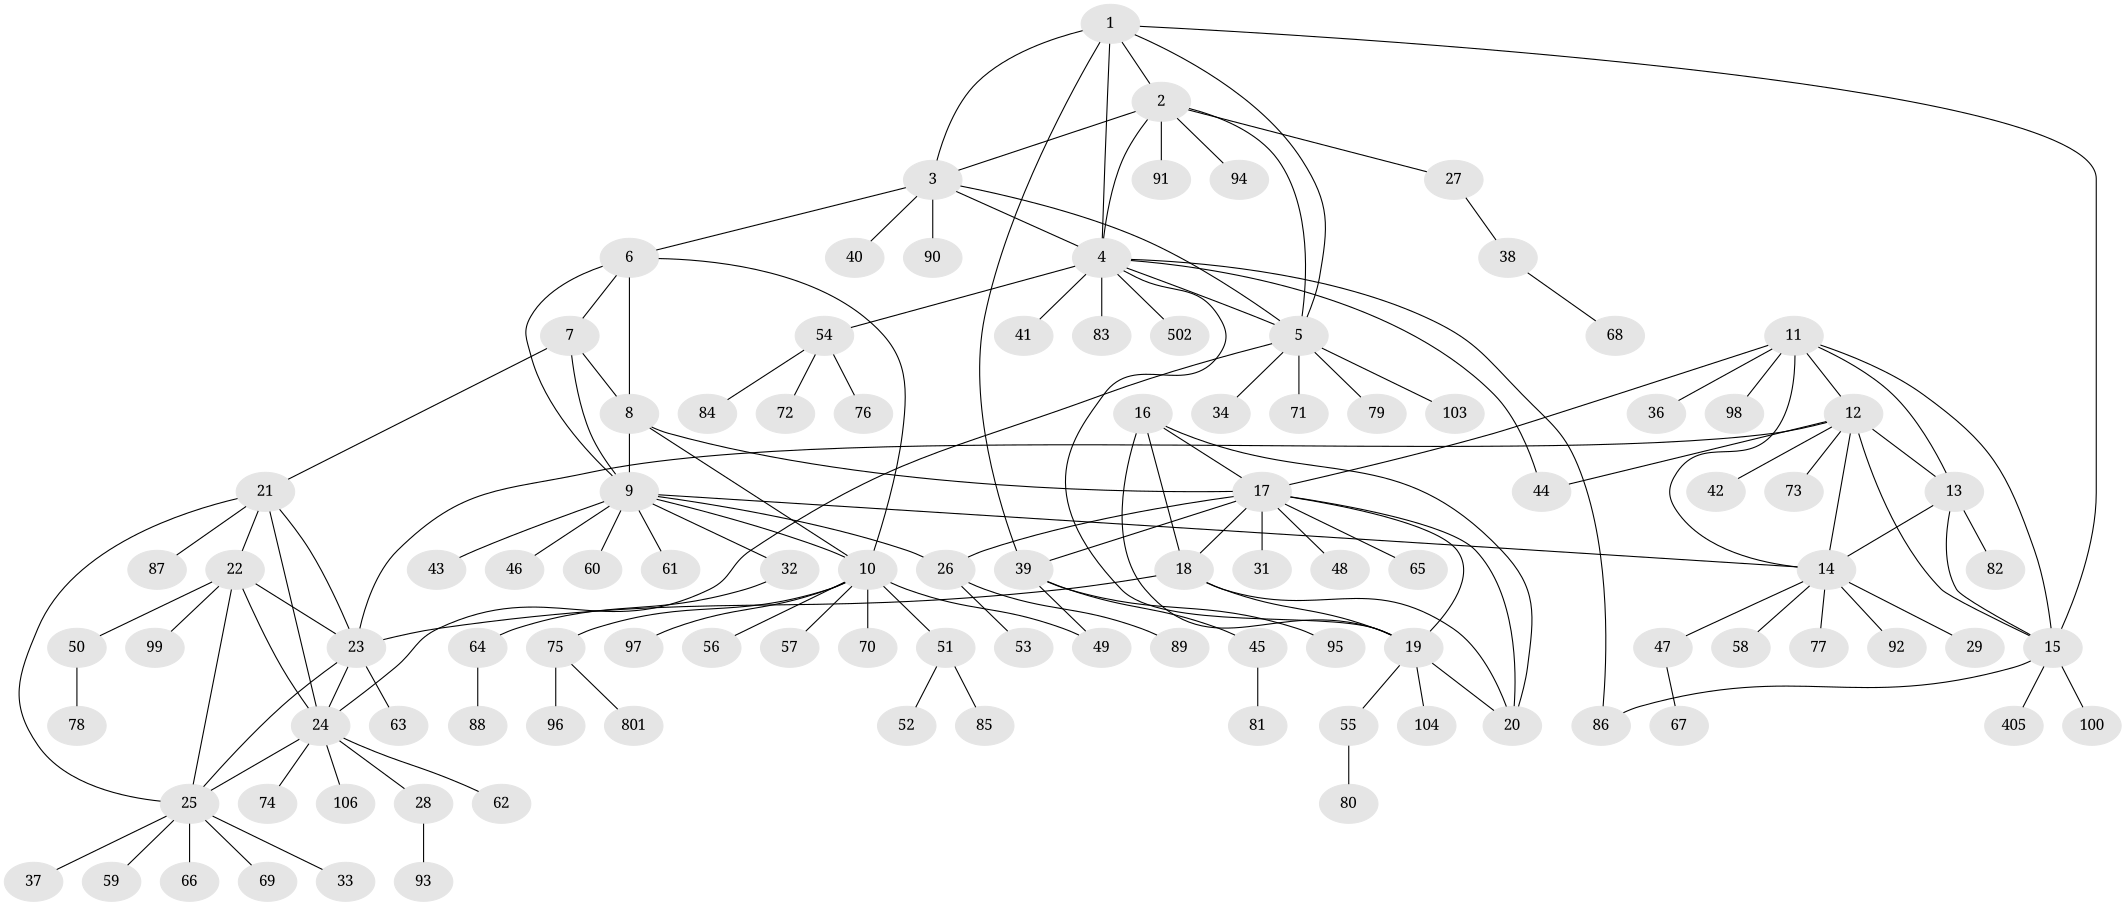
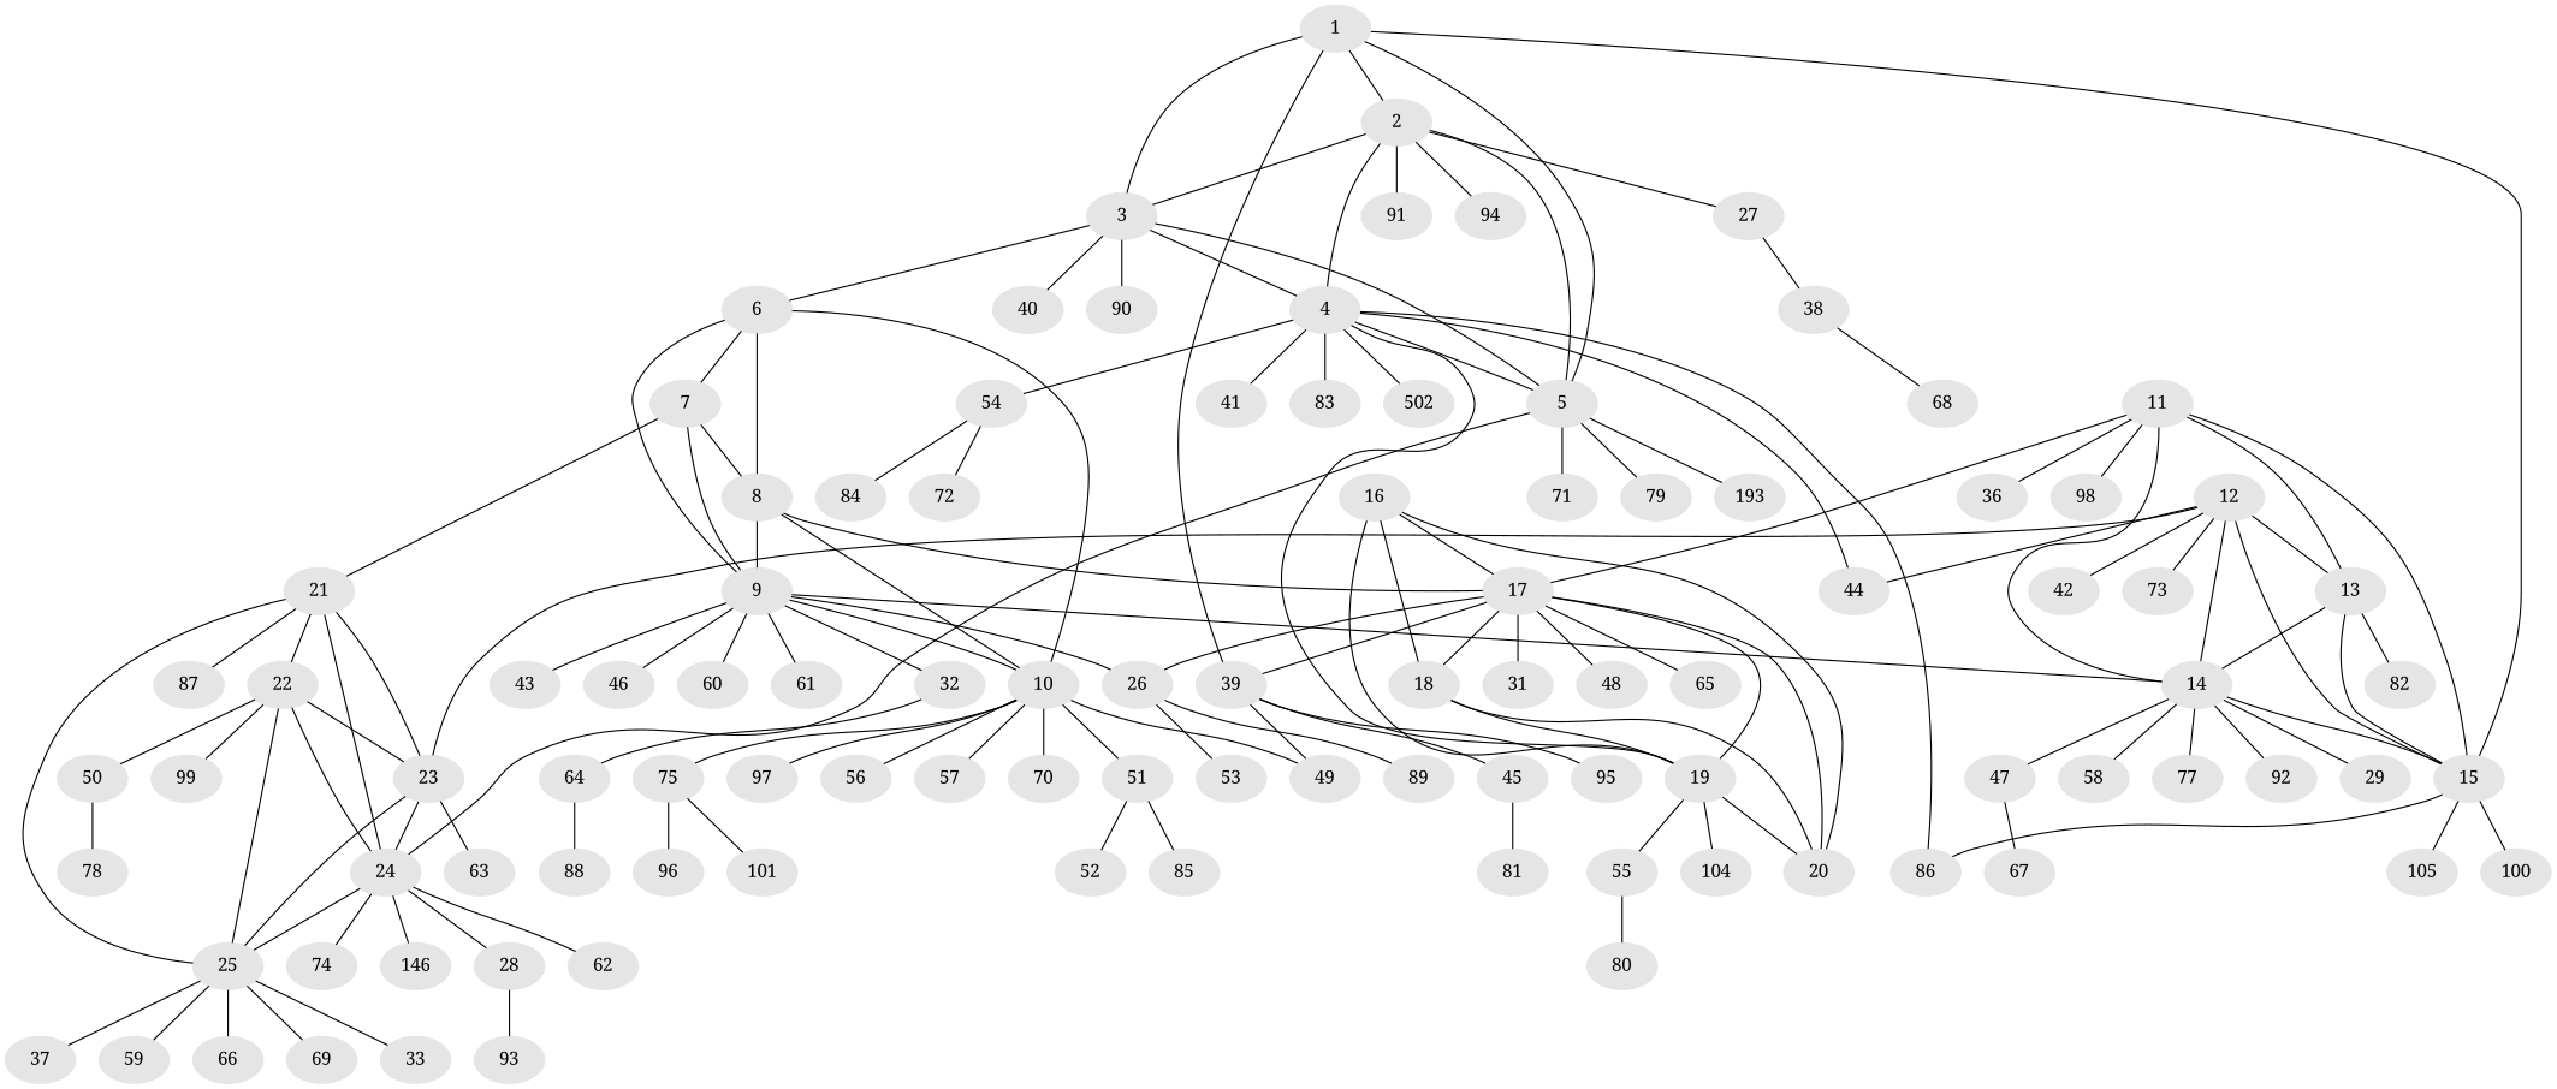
  graph {
    fontname="Noto Serif"
    node [color=gray90 fontname="Noto Serif" style=filled]
    edge [fontname="Noto Serif"]
    1
    2
    3
    4
    5
    15
    39
    27
    91
    94
    6
    40
    90
    19
    41
    44
    54
    83
    86
    n20 [label=502]
    24
-   34
    71
    79
-   103
+   103 [label=193]
    100
-   105 [label=405]
+   105
    49
    45
    95
    38
    7
    8
    9
    10
    20
    55
    104
    72
-   76
    84
    25
    28
    62
    74
-   106
+   106 [label=146]
    21
    17
    14
    26
    32
    43
    46
    60
    61
    51
    56
    57
    70
    75
    97
    23
    22
    87
    18
    31
    48
    65
    29
    47
    58
    77
    92
    53
    89
    64
    52
    85
    96
-   101 [label=801]
+   101
    11
    12
    13
    36
    98
    42
    73
    82
    63
    67
    16
    80
    50
    99
    33
    37
    59
    66
    69
    78
    93
    68
    88
    81
    1 -- 2
    1 -- 3
-   1 -- 4
    1 -- 5
    1 -- 15
    1 -- 39
    2 -- 3
    2 -- 4
    2 -- 5
    2 -- 27
    2 -- 91
    2 -- 94
    3 -- 4
    3 -- 5
    3 -- 6
    3 -- 40
    3 -- 90
    4 -- 5
    4 -- 19
    4 -- 41
    4 -- 44
    4 -- 54
    4 -- 83
    4 -- 86
    4 -- n20
    5 -- 24
-   5 -- 34
    5 -- 71
    5 -- 79
    5 -- 103
    15 -- 86
    15 -- 100
    15 -- 105
    39 -- 49
    39 -- 45
    39 -- 95
    27 -- 38
    6 -- 7
    6 -- 8
    6 -- 9
    6 -- 10
    19 -- 20
    19 -- 55
    19 -- 104
    54 -- 72
-   54 -- 76
    54 -- 84
    24 -- 25
    24 -- 28
    24 -- 62
    24 -- 74
    24 -- 106
    45 -- 81
    38 -- 68
    7 -- 8
    7 -- 9
    7 -- 21
    8 -- 9
    8 -- 10
    8 -- 17
    9 -- 10
    9 -- 14
    9 -- 26
    9 -- 32
    9 -- 43
    9 -- 46
    9 -- 60
    9 -- 61
    10 -- 49
    10 -- 51
    10 -- 56
    10 -- 57
    10 -- 70
    10 -- 75
    10 -- 97
    55 -- 80
    25 -- 33
    25 -- 37
    25 -- 59
    25 -- 66
    25 -- 69
    28 -- 93
    21 -- 24
    21 -- 25
    21 -- 23
    21 -- 22
    21 -- 87
    17 -- 39
    17 -- 19
    17 -- 20
    17 -- 26
    17 -- 18
    17 -- 31
    17 -- 48
    17 -- 65
+   14 -- 15
    14 -- 29
    14 -- 47
    14 -- 58
    14 -- 77
    14 -- 92
    26 -- 53
    26 -- 89
    32 -- 64
    51 -- 52
    51 -- 85
    75 -- 96
    75 -- 101
    23 -- 24
    23 -- 25
    23 -- 63
    22 -- 24
    22 -- 25
    22 -- 23
    22 -- 50
    22 -- 99
    18 -- 19
    18 -- 20
-   18 -- 23
    47 -- 67
    64 -- 88
    11 -- 15
    11 -- 17
    11 -- 14
-   11 -- 12
    11 -- 13
    11 -- 36
    11 -- 98
    12 -- 15
    12 -- 44
    12 -- 14
    12 -- 23
    12 -- 13
    12 -- 42
    12 -- 73
    13 -- 15
    13 -- 14
    13 -- 82
    16 -- 19
    16 -- 20
    16 -- 17
    16 -- 18
    50 -- 78
  }
